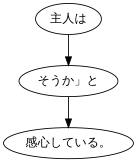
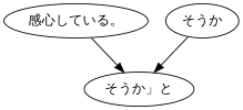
  digraph {
    n1 [label="そうか」と"]
    n2 [label="感心している。"]
-   n3 [label="主人は"]
-   n1 -> n2
+   n3 [label="そうか"]
+   n2 -> n1
    n3 -> n1
  }
